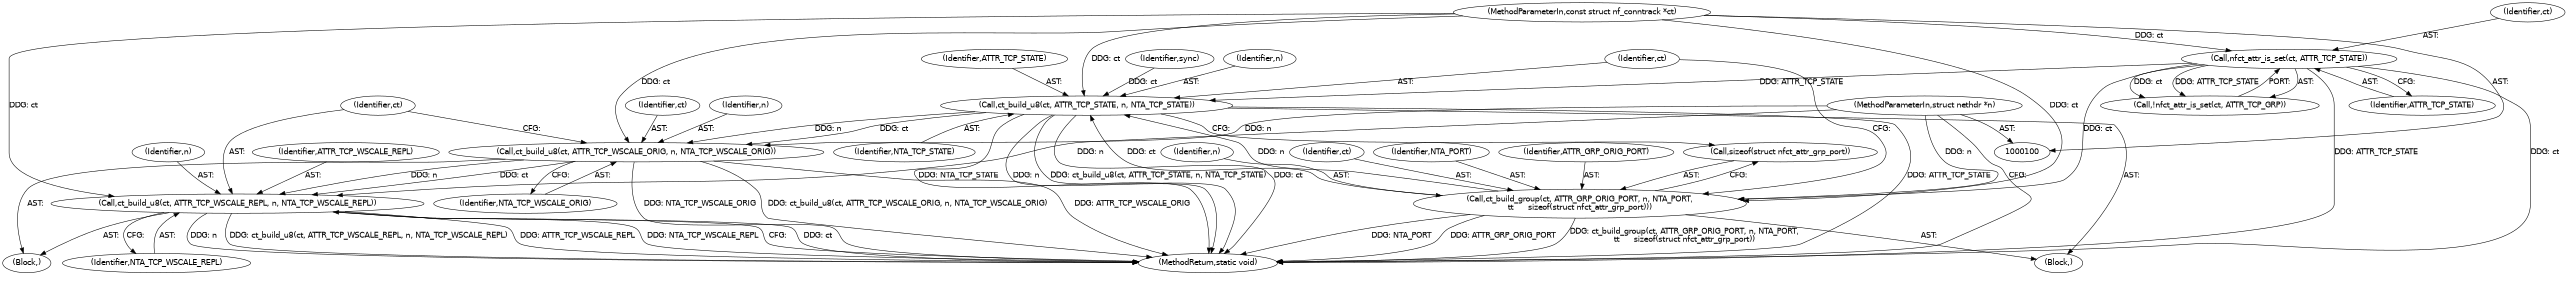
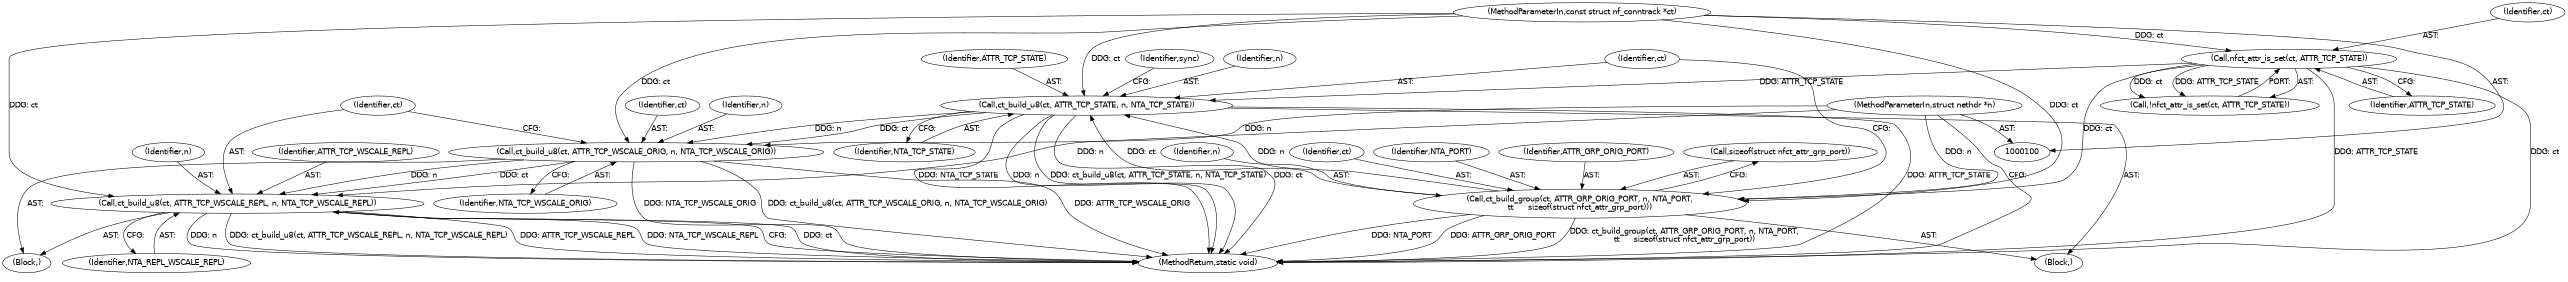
  digraph {
    fontname="DejaVu Sans"
    node [fontname="DejaVu Sans"]
    edge [fontname="DejaVu Sans"]
    n1 [label="(Call,ct_build_u8(ct, ATTR_TCP_WSCALE_ORIG, n, NTA_TCP_WSCALE_ORIG))"]
    n2 [label="(Call,ct_build_u8(ct, ATTR_TCP_WSCALE_REPL, n, NTA_TCP_WSCALE_REPL))"]
    n3 [label="(MethodReturn,static void)"]
    n4 [label="(Block,)"]
    n5 [label="(Identifier,NTA_TCP_WSCALE_ORIG)"]
-   n6 [label="(Identifier,NTA_TCP_WSCALE_REPL)"]
+   n6 [label="(Identifier,NTA_REPL_WSCALE_REPL)"]
    n7 [label="(Call,ct_build_u8(ct, ATTR_TCP_STATE, n, NTA_TCP_STATE))"]
    n8 [label="(Identifier,NTA_TCP_STATE)"]
    n9 [label="(Block,)"]
    n10 [label="(Call,ct_build_group(ct, ATTR_GRP_ORIG_PORT, n, NTA_PORT,\n\t\t      sizeof(struct nfct_attr_grp_port)))"]
    n11 [label="(Call,sizeof(struct nfct_attr_grp_port))"]
    n12 [label="(Call,nfct_attr_is_set(ct, ATTR_TCP_STATE))"]
    n13 [label="(Identifier,ATTR_TCP_STATE)"]
-   n14 [label="(Call,!nfct_attr_is_set(ct, ATTR_TCP_GRP))"]
+   n14 [label="(Call,!nfct_attr_is_set(ct, ATTR_TCP_STATE))"]
    n15 [label="(MethodParameterIn,const struct nf_conntrack *ct)"]
    1000100
    n17 [label="(MethodParameterIn,struct nethdr *n)"]
    n18 [label="(Identifier,n)"]
    n19 [label="(Identifier,ct)"]
    n20 [label="(Identifier,ct)"]
    n21 [label="(Identifier,ct)"]
    n22 [label="(Identifier,ATTR_TCP_WSCALE_REPL)"]
    n23 [label="(Identifier,sync)"]
    n24 [label="(Identifier,ct)"]
    n25 [label="(Identifier,n)"]
    n26 [label="(Identifier,NTA_PORT)"]
    n27 [label="(Identifier,n)"]
    n28 [label="(Identifier,ct)"]
    n29 [label="(Identifier,ATTR_TCP_STATE)"]
    n30 [label="(Identifier,n)"]
    n31 [label="(Identifier,ATTR_GRP_ORIG_PORT)"]
    n1 -> n2 [label="DDG: ct"]
    n1 -> n2 [label="DDG: n"]
    n1 -> n3 [label="DDG: ATTR_TCP_WSCALE_ORIG"]
    n1 -> n3 [label="DDG: NTA_TCP_WSCALE_ORIG"]
    n1 -> n3 [label="DDG: ct_build_u8(ct, ATTR_TCP_WSCALE_ORIG, n, NTA_TCP_WSCALE_ORIG)"]
    n1 -> n4 [label="AST: "]
    n1 -> n5 [label="CFG: "]
    n2 -> n3 [label="DDG: ct"]
    n2 -> n3 [label="DDG: n"]
    n2 -> n3 [label="DDG: ct_build_u8(ct, ATTR_TCP_WSCALE_REPL, n, NTA_TCP_WSCALE_REPL)"]
    n2 -> n3 [label="DDG: ATTR_TCP_WSCALE_REPL"]
    n2 -> n3 [label="DDG: NTA_TCP_WSCALE_REPL"]
    n2 -> n4 [label="AST: "]
    n2 -> n6 [label="CFG: "]
    n3 -> n2 [label="CFG: "]
    n5 -> n1 [label="AST: "]
    n6 -> n2 [label="AST: "]
    n7 -> n1 [label="DDG: ct"]
    n7 -> n1 [label="DDG: n"]
    n7 -> n3 [label="DDG: ct_build_u8(ct, ATTR_TCP_STATE, n, NTA_TCP_STATE)"]
    n7 -> n3 [label="DDG: ct"]
    n7 -> n3 [label="DDG: ATTR_TCP_STATE"]
    n7 -> n3 [label="DDG: NTA_TCP_STATE"]
    n7 -> n3 [label="DDG: n"]
-   n7 -> n11 [label="CFG: "]
+   n7 -> n8 [label="CFG: "]
    n7 -> n9 [label="AST: "]
    n8 -> n7 [label="AST: "]
    n10 -> n3 [label="DDG: NTA_PORT"]
    n10 -> n3 [label="DDG: ATTR_GRP_ORIG_PORT"]
    n10 -> n3 [label="DDG: ct_build_group(ct, ATTR_GRP_ORIG_PORT, n, NTA_PORT,\n\t\t      sizeof(struct nfct_attr_grp_port))"]
    n10 -> n7 [label="DDG: ct"]
    n10 -> n7 [label="DDG: n"]
    n10 -> n9 [label="AST: "]
    n10 -> n11 [label="CFG: "]
    n11 -> n10 [label="AST: "]
    n12 -> n3 [label="DDG: ATTR_TCP_STATE"]
    n12 -> n3 [label="DDG: ct"]
    n12 -> n7 [label="DDG: ATTR_TCP_STATE"]
    n12 -> n10 [label="DDG: ct"]
    n12 -> n13 [label="CFG: "]
    n12 -> n14 [label="AST: "]
    n12 -> n14 [label="DDG: ct"]
    n12 -> n14 [label="DDG: ATTR_TCP_STATE"]
    n13 -> n12 [label="AST: "]
    n14 -> n12 [label="PORT: "]
    n15 -> n1 [label="DDG: ct"]
    n15 -> n2 [label="DDG: ct"]
    n15 -> n7 [label="DDG: ct"]
    n15 -> n10 [label="DDG: ct"]
    n15 -> n12 [label="DDG: ct"]
    n15 -> 1000100 [label="AST: "]
    n17 -> n1 [label="DDG: n"]
    n17 -> n2 [label="DDG: n"]
    n17 -> n3 [label="CFG: "]
    n17 -> n10 [label="DDG: n"]
    n17 -> 1000100 [label="AST: "]
    n18 -> n10 [label="AST: "]
    n19 -> n7 [label="AST: "]
    n19 -> n10 [label="CFG: "]
    n20 -> n1 [label="CFG: "]
    n20 -> n2 [label="AST: "]
    n21 -> n10 [label="AST: "]
    n22 -> n2 [label="AST: "]
-   n23 -> n7 [label="DDG: ct"]
+   n23 -> n7 [label="CFG: "]
    n24 -> n12 [label="AST: "]
    n25 -> n7 [label="AST: "]
    n26 -> n10 [label="AST: "]
    n27 -> n2 [label="AST: "]
    n28 -> n1 [label="AST: "]
    n29 -> n7 [label="AST: "]
    n30 -> n1 [label="AST: "]
    n31 -> n10 [label="AST: "]
  }
